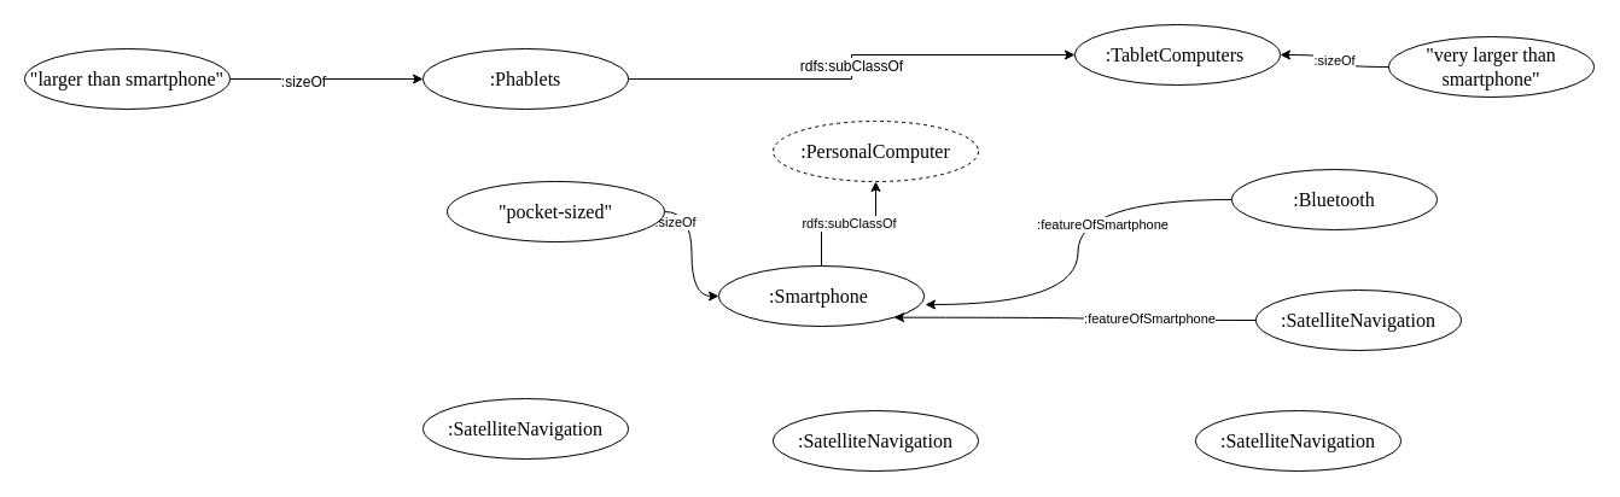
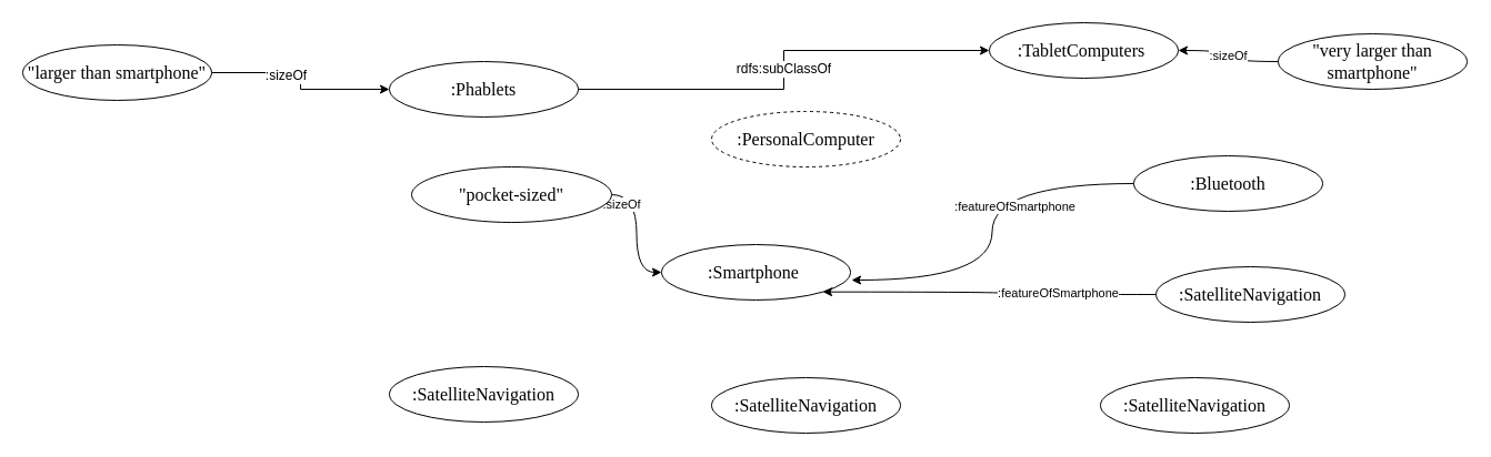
  <mxCell id="0" />
  <mxCell id="1" parent="0" />
  <mxCell id="2" value="&lt;span style=&quot;font-size: 12.0pt ; line-height: 107% ; font-family: &amp;#34;times new roman&amp;#34; , serif&quot;&gt;:PersonalComputer&lt;/span&gt;" style="ellipse;whiteSpace=wrap;html=1;dashed=1;" vertex="1" parent="1"><mxGeometry x="640" y="100" width="170" height="50" as="geometry" /></mxCell>
- <mxCell id="3" value="rdfs:subClassOf" style="edgeStyle=orthogonalEdgeStyle;rounded=0;orthogonalLoop=1;jettySize=auto;html=1;exitX=0.5;exitY=0;exitDx=0;exitDy=0;entryX=0.5;entryY=1;entryDx=0;entryDy=0;" edge="1" parent="1" source="4" target="2"><mxGeometry relative="1" as="geometry" /></mxCell>
  <mxCell id="4" value="&lt;span style=&quot;font-size: 12.0pt ; line-height: 107% ; font-family: &amp;#34;times new roman&amp;#34; , serif&quot;&gt;:S&lt;/span&gt;&lt;span style=&quot;font-size: 12.0pt ; line-height: 107% ; font-family: &amp;#34;times new roman&amp;#34; , serif&quot;&gt;martphone&amp;nbsp;&lt;/span&gt;" style="ellipse;whiteSpace=wrap;html=1;" vertex="1" parent="1"><mxGeometry x="595" y="220" width="170" height="50" as="geometry" /></mxCell>
  <mxCell id="5" value="&lt;span style=&quot;font-family: &amp;#34;helvetica&amp;#34; ; font-style: normal ; font-weight: 400 ; letter-spacing: normal ; text-align: center ; text-indent: 0px ; text-transform: none ; word-spacing: 0px ; float: none ; display: inline&quot;&gt;&lt;font style=&quot;font-size: 12px&quot;&gt;rdfs:subClassOf&lt;/font&gt;&lt;/span&gt;" style="edgeStyle=orthogonalEdgeStyle;rounded=0;orthogonalLoop=1;jettySize=auto;html=1;exitX=1;exitY=0.5;exitDx=0;exitDy=0;" edge="1" parent="1" source="6" target="7"><mxGeometry relative="1" as="geometry" /></mxCell>
- <mxCell id="6" value="&lt;span style=&quot;font-size: 12.0pt ; line-height: 107% ; font-family: &amp;#34;times new roman&amp;#34; , serif&quot;&gt;:P&lt;/span&gt;&lt;span style=&quot;font-size: 12.0pt ; line-height: 107% ; font-family: &amp;#34;times new roman&amp;#34; , serif&quot;&gt;hablets&lt;/span&gt;" style="ellipse;whiteSpace=wrap;html=1;" vertex="1" parent="1"><mxGeometry x="350" y="40" width="170" height="50" as="geometry" /></mxCell>
+ <mxCell id="6" value="&lt;span style=&quot;font-size: 12.0pt ; line-height: 107% ; font-family: &amp;#34;times new roman&amp;#34; , serif&quot;&gt;:P&lt;/span&gt;&lt;span style=&quot;font-size: 12.0pt ; line-height: 107% ; font-family: &amp;#34;times new roman&amp;#34; , serif&quot;&gt;hablets&lt;/span&gt;" style="ellipse;whiteSpace=wrap;html=1;" vertex="1" parent="1"><mxGeometry x="350" y="55" width="170" height="50" as="geometry" /></mxCell>
  <mxCell id="7" value="&lt;span style=&quot;font-size: 12.0pt ; line-height: 107% ; font-family: &amp;#34;times new roman&amp;#34; , serif&quot;&gt;:T&lt;/span&gt;&lt;span style=&quot;font-size: 12.0pt ; line-height: 107% ; font-family: &amp;#34;times new roman&amp;#34; , serif&quot;&gt;&lt;span style=&quot;font-size: 12.0pt ; line-height: 107% ; font-family: &amp;#34;times new roman&amp;#34; , serif&quot;&gt;abletComputers&lt;/span&gt;&amp;nbsp;&lt;/span&gt;" style="ellipse;whiteSpace=wrap;html=1;" vertex="1" parent="1"><mxGeometry x="890" y="20" width="170" height="50" as="geometry" /></mxCell>
  <mxCell id="8" style="edgeStyle=orthogonalEdgeStyle;curved=1;rounded=0;orthogonalLoop=1;jettySize=auto;html=1;entryX=0;entryY=0.5;entryDx=0;entryDy=0;" edge="1" parent="1" source="10" target="4"><mxGeometry relative="1" as="geometry" /></mxCell>
  <mxCell id="9" value=":sizeOf" style="edgeLabel;html=1;align=center;verticalAlign=middle;resizable=0;points=[];" vertex="1" connectable="0" parent="8"><mxGeometry x="-0.467" y="-14" relative="1" as="geometry"><mxPoint as="offset" /></mxGeometry></mxCell>
  <mxCell id="10" value="&lt;font face=&quot;times new roman, serif&quot;&gt;&lt;span style=&quot;font-size: 16px&quot;&gt;&quot;&lt;/span&gt;&lt;/font&gt;&lt;span style=&quot;font-size: 12.0pt ; line-height: 107% ; font-family: &amp;#34;times new roman&amp;#34; , serif&quot;&gt;pocket-sized&lt;/span&gt;&lt;font face=&quot;times new roman, serif&quot;&gt;&lt;span style=&quot;font-size: 16px&quot;&gt;&quot;&lt;/span&gt;&lt;/font&gt;" style="ellipse;whiteSpace=wrap;html=1;" vertex="1" parent="1"><mxGeometry x="370" y="150" width="180" height="50" as="geometry" /></mxCell>
  <mxCell id="11" style="edgeStyle=orthogonalEdgeStyle;rounded=0;orthogonalLoop=1;jettySize=auto;html=1;exitX=1;exitY=0.5;exitDx=0;exitDy=0;" edge="1" parent="1" source="13" target="6"><mxGeometry relative="1" as="geometry" /></mxCell>
  <mxCell id="12" value="&lt;font style=&quot;font-size: 12px&quot;&gt;:sizeOf&lt;/font&gt;" style="edgeLabel;html=1;align=center;verticalAlign=middle;resizable=0;points=[];" vertex="1" connectable="0" parent="11"><mxGeometry x="-0.25" y="-2" relative="1" as="geometry"><mxPoint as="offset" /></mxGeometry></mxCell>
  <mxCell id="13" value="&lt;font face=&quot;times new roman, serif&quot;&gt;&lt;span style=&quot;font-size: 16px&quot;&gt;&quot;&lt;/span&gt;&lt;/font&gt;&lt;span style=&quot;font-size: 12.0pt ; line-height: 107% ; font-family: &amp;#34;times new roman&amp;#34; , serif&quot;&gt;larger than smartphone&lt;/span&gt;&lt;font face=&quot;times new roman, serif&quot;&gt;&lt;span style=&quot;font-size: 16px&quot;&gt;&quot;&lt;/span&gt;&lt;/font&gt;" style="ellipse;whiteSpace=wrap;html=1;" vertex="1" parent="1"><mxGeometry x="20" y="40" width="170" height="50" as="geometry" /></mxCell>
  <mxCell id="14" value=":sizeOf" style="edgeStyle=orthogonalEdgeStyle;curved=1;rounded=0;orthogonalLoop=1;jettySize=auto;html=1;" edge="1" parent="1" source="15" target="7"><mxGeometry relative="1" as="geometry"><Array as="points"><mxPoint x="1105" y="55" /><mxPoint x="1105" y="45" /></Array></mxGeometry></mxCell>
  <mxCell id="15" value="&lt;font face=&quot;times new roman, serif&quot;&gt;&lt;span style=&quot;font-size: 16px&quot;&gt;&quot;very&amp;nbsp;&lt;/span&gt;&lt;/font&gt;&lt;span style=&quot;font-size: 12.0pt ; line-height: 107% ; font-family: &amp;#34;times new roman&amp;#34; , serif&quot;&gt;larger than smartphone&lt;/span&gt;&lt;font face=&quot;times new roman, serif&quot;&gt;&lt;span style=&quot;font-size: 16px&quot;&gt;&quot;&lt;/span&gt;&lt;/font&gt;" style="ellipse;whiteSpace=wrap;html=1;" vertex="1" parent="1"><mxGeometry x="1150" y="30" width="170" height="50" as="geometry" /></mxCell>
  <mxCell id="16" style="edgeStyle=orthogonalEdgeStyle;curved=1;rounded=0;orthogonalLoop=1;jettySize=auto;html=1;entryX=1;entryY=1;entryDx=0;entryDy=0;" edge="1" parent="1" source="18" target="4"><mxGeometry relative="1" as="geometry" /></mxCell>
  <mxCell id="17" value=":featureOfSmartphone" style="edgeLabel;html=1;align=center;verticalAlign=middle;resizable=0;points=[];" vertex="1" connectable="0" parent="16"><mxGeometry x="-0.409" y="-2" relative="1" as="geometry"><mxPoint as="offset" /></mxGeometry></mxCell>
  <mxCell id="18" value="&lt;span style=&quot;font-size: 12.0pt ; line-height: 107% ; font-family: &amp;#34;times new roman&amp;#34; , serif&quot;&gt;:S&lt;/span&gt;&lt;span style=&quot;font-size: 12.0pt ; line-height: 107% ; font-family: &amp;#34;times new roman&amp;#34; , serif&quot;&gt;atelliteNavigation&lt;/span&gt;" style="ellipse;whiteSpace=wrap;html=1;" vertex="1" parent="1"><mxGeometry x="1040" y="240" width="170" height="50" as="geometry" /></mxCell>
  <mxCell id="19" style="edgeStyle=orthogonalEdgeStyle;curved=1;rounded=0;orthogonalLoop=1;jettySize=auto;html=1;entryX=1.006;entryY=0.64;entryDx=0;entryDy=0;entryPerimeter=0;" edge="1" parent="1" source="21" target="4"><mxGeometry relative="1" as="geometry" /></mxCell>
  <mxCell id="20" value=":featureOfSmartphone" style="edgeLabel;html=1;align=center;verticalAlign=middle;resizable=0;points=[];" vertex="1" connectable="0" parent="19"><mxGeometry x="-0.364" y="20" relative="1" as="geometry"><mxPoint as="offset" /></mxGeometry></mxCell>
  <mxCell id="21" value="&lt;font face=&quot;times new roman, serif&quot;&gt;&lt;span style=&quot;font-size: 16px&quot;&gt;:&lt;/span&gt;&lt;/font&gt;&lt;span style=&quot;font-size: 12.0pt ; line-height: 107% ; font-family: &amp;#34;times new roman&amp;#34; , serif&quot;&gt;Bluetooth&lt;/span&gt;&lt;span style=&quot;font-family: monospace ; font-size: 0px&quot;&gt;3CmxGraphModel%3E%3Croot%3E%3CmxCell%20id%3D%220%22%2F%3E%3CmxCell%20id%3D%221%22%20parent%3D%220%22%2F%3E%3CmxCell%20id%3D%222%22%20value%3D%22%26lt%3Bspan%20style%3D%26quot%3Bfont-size%3A%2012.0pt%20%3B%20line-height%3A%20107%25%20%3B%20font-family%3A%20%26amp%3B%2334%3Btimes%20new%20roman%26amp%3B%2334%3B%20%2C%20serif%26quot%3B%26gt%3B%3AS%26lt%3B%2Fspan%26gt%3B%26lt%3Bspan%20style%3D%26quot%3Bfont-size%3A%2012.0pt%20%3B%20line-height%3A%20107%25%20%3B%20font-family%3A%20%26amp%3B%2334%3Btimes%20new%20roman%26amp%3B%2334%3B%20%2C%20serif%26quot%3B%26gt%3Bmartphone%26amp%3Bnbsp%3B%26lt%3B%2Fspan%26gt%3B%22%20style%3D%22ellipse%3BwhiteSpace%3Dwrap%3Bhtml%3D1%3B%22%20vertex%3D%221%22%20parent%3D%221%22%3E%3CmxGeometry%20x%3D%22630%22%20y%3D%22220%22%20width%3D%22170%22%20height%3D%2250%22%20as%3D%22geometry%22%2F%3E%3C%2FmxCell%3E%3C%2Froot%3E%3C%2FmxGraphModel%3E&lt;/span&gt;" style="ellipse;whiteSpace=wrap;html=1;" vertex="1" parent="1"><mxGeometry x="1020" y="140" width="170" height="50" as="geometry" /></mxCell>
  <mxCell id="22" value="&lt;span style=&quot;font-size: 12.0pt ; line-height: 107% ; font-family: &amp;#34;times new roman&amp;#34; , serif&quot;&gt;:S&lt;/span&gt;&lt;span style=&quot;font-size: 12.0pt ; line-height: 107% ; font-family: &amp;#34;times new roman&amp;#34; , serif&quot;&gt;atelliteNavigation&lt;/span&gt;" style="ellipse;whiteSpace=wrap;html=1;" vertex="1" parent="1"><mxGeometry x="990" y="340" width="170" height="50" as="geometry" /></mxCell>
  <mxCell id="23" value="&lt;span style=&quot;font-size: 12.0pt ; line-height: 107% ; font-family: &amp;#34;times new roman&amp;#34; , serif&quot;&gt;:S&lt;/span&gt;&lt;span style=&quot;font-size: 12.0pt ; line-height: 107% ; font-family: &amp;#34;times new roman&amp;#34; , serif&quot;&gt;atelliteNavigation&lt;/span&gt;" style="ellipse;whiteSpace=wrap;html=1;" vertex="1" parent="1"><mxGeometry x="640" y="340" width="170" height="50" as="geometry" /></mxCell>
  <mxCell id="24" value="&lt;span style=&quot;font-size: 12.0pt ; line-height: 107% ; font-family: &amp;#34;times new roman&amp;#34; , serif&quot;&gt;:S&lt;/span&gt;&lt;span style=&quot;font-size: 12.0pt ; line-height: 107% ; font-family: &amp;#34;times new roman&amp;#34; , serif&quot;&gt;atelliteNavigation&lt;/span&gt;" style="ellipse;whiteSpace=wrap;html=1;" vertex="1" parent="1"><mxGeometry x="350" y="330" width="170" height="50" as="geometry" /></mxCell>
